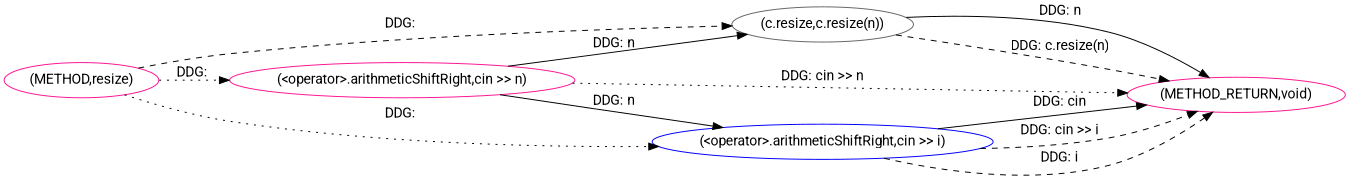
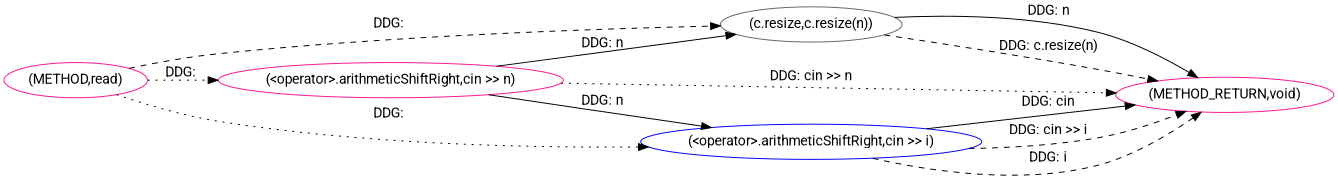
  digraph {
    fontname=Roboto
    rankdir=LR
    node [color=deeppink fontname=Roboto]
    edge [fontname=Roboto style=dashed]
-   n1 [label="(METHOD,resize)"]
+   n1 [label="(METHOD,read)"]
    n2 [label="(<operator>.arithmeticShiftRight,cin >> n)"]
    n3 [color=gray40 label="(c.resize,c.resize(n))"]
    n4 [color=blue label="(<operator>.arithmeticShiftRight,cin >> i)"]
    n5 [label="(METHOD_RETURN,void)"]
    n1 -> n2 [label="DDG: " style=dotted]
    n1 -> n3 [label="DDG: "]
    n1 -> n4 [label="DDG: " style=dotted]
    n2 -> n3 [label="DDG: n" style=solid]
    n2 -> n4 [label="DDG: n" style=solid]
    n2 -> n5 [label="DDG: cin >> n" style=dotted]
    n3 -> n5 [label="DDG: n" style=solid]
    n3 -> n5 [label="DDG: c.resize(n)"]
    n4 -> n5 [label="DDG: cin" style=solid]
    n4 -> n5 [label="DDG: cin >> i"]
    n4 -> n5 [label="DDG: i"]
  }
